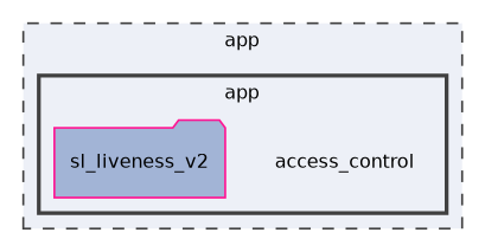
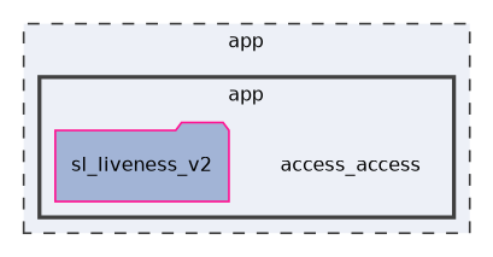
  digraph {
    compound=true
    node [fontname=Helvetica fontsize=10]
-   n1 [label=access_control shape=plaintext color=gray40]
+   n1 [label=access_access shape=plaintext color=gray40]
    n2 [color=deeppink fillcolor="#a2b4d6" label=sl_liveness_v2 shape=folder style="filled,"]
    subgraph cluster_1 {
      bgcolor="#edf0f7"
      fontname=Helvetica
      fontsize=10
      label=app
      pencolor=grey25
      style="filled,dashed,"
      subgraph cluster_2 {
        bgcolor="#edf0f7"
        fontname=Helvetica
        fontsize=10
        pencolor=grey25
        style="filled,bold,"
        n1
        n2
      }
    }
  }
